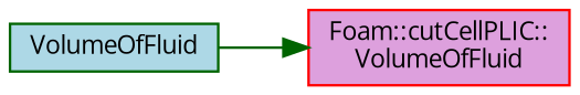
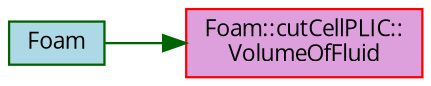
  digraph {
    rankdir=LR
    fontname="Open Sans"
    node [fontname="Open Sans" fontsize=10 shape=box style=filled]
-   n1 [color=darkgreen fillcolor=lightblue fontcolor=black height=0.2 label=VolumeOfFluid width=0.4]
+   n1 [color=darkgreen fillcolor=lightblue fontcolor=black height=0.2 label=Foam width=0.4]
    n2 [color=red fillcolor=plum height=0.2 label="Foam::cutCellPLIC::\lVolumeOfFluid" width=0.4]
    n1 -> n2 [color=darkgreen fontname="Open Sans" fontsize=10 labelfontname=Helvetica labelfontsize=10 style=solid]
  }
